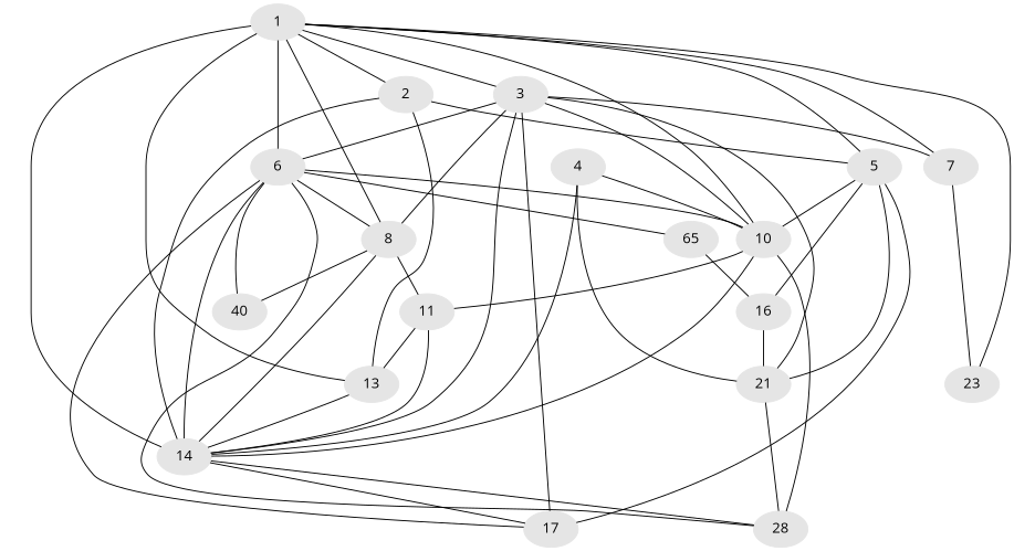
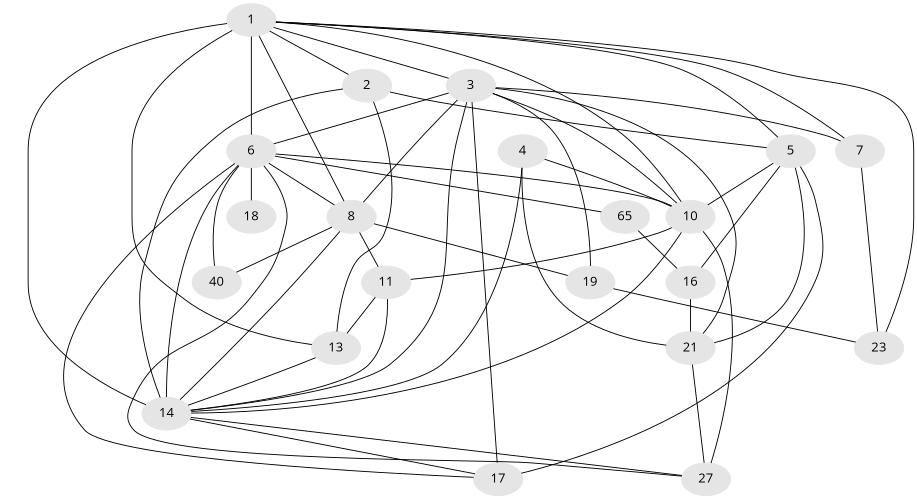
  graph {
    fontname="Open Sans"
    node [color=gray90 fontname="Open Sans" style=filled]
    edge [fontname="Open Sans" weight=1.0]
    1
    2
    3
    5
    6
    7
    8
    10
    13
    14
    23
    17
+   19
    21
    16
    n16 [label=65]
-   27 [label=28]
+   18
+   27
    n19 [label=40]
    11
    4
    1 -- 2
    1 -- 3
    1 -- 5
    1 -- 6
    1 -- 7
    1 -- 8
    1 -- 10
    1 -- 13
    1 -- 14 [weight=6.0]
    1 -- 23
    2 -- 5
    2 -- 13 [weight=2.0]
    2 -- 14
    3 -- 6 [weight=2.0]
    3 -- 7
    3 -- 8
    3 -- 10
    3 -- 14
    3 -- 17 [weight=2.0]
+   3 -- 19
    3 -- 21
    5 -- 10 [weight=2.0]
    5 -- 17 [weight=2.0]
    5 -- 21
    5 -- 16
    6 -- 8
    6 -- 10
    6 -- 14 [weight=3.0]
    6 -- 17 [weight=2.0]
    6 -- n16
+   6 -- 18
    6 -- 27
    6 -- n19
    7 -- 23 [weight=2.0]
    8 -- 14
+   8 -- 19
    8 -- n19
    8 -- 11
    10 -- 14
    10 -- 27
    10 -- 11
    13 -- 14
    14 -- 17
    14 -- 27
+   19 -- 23
    21 -- 27 [weight=2.0]
    16 -- 21 [weight=2.0]
    n16 -- 16
    11 -- 13
    11 -- 14
    4 -- 10
    4 -- 14 [weight=2.0]
    4 -- 21
  }
